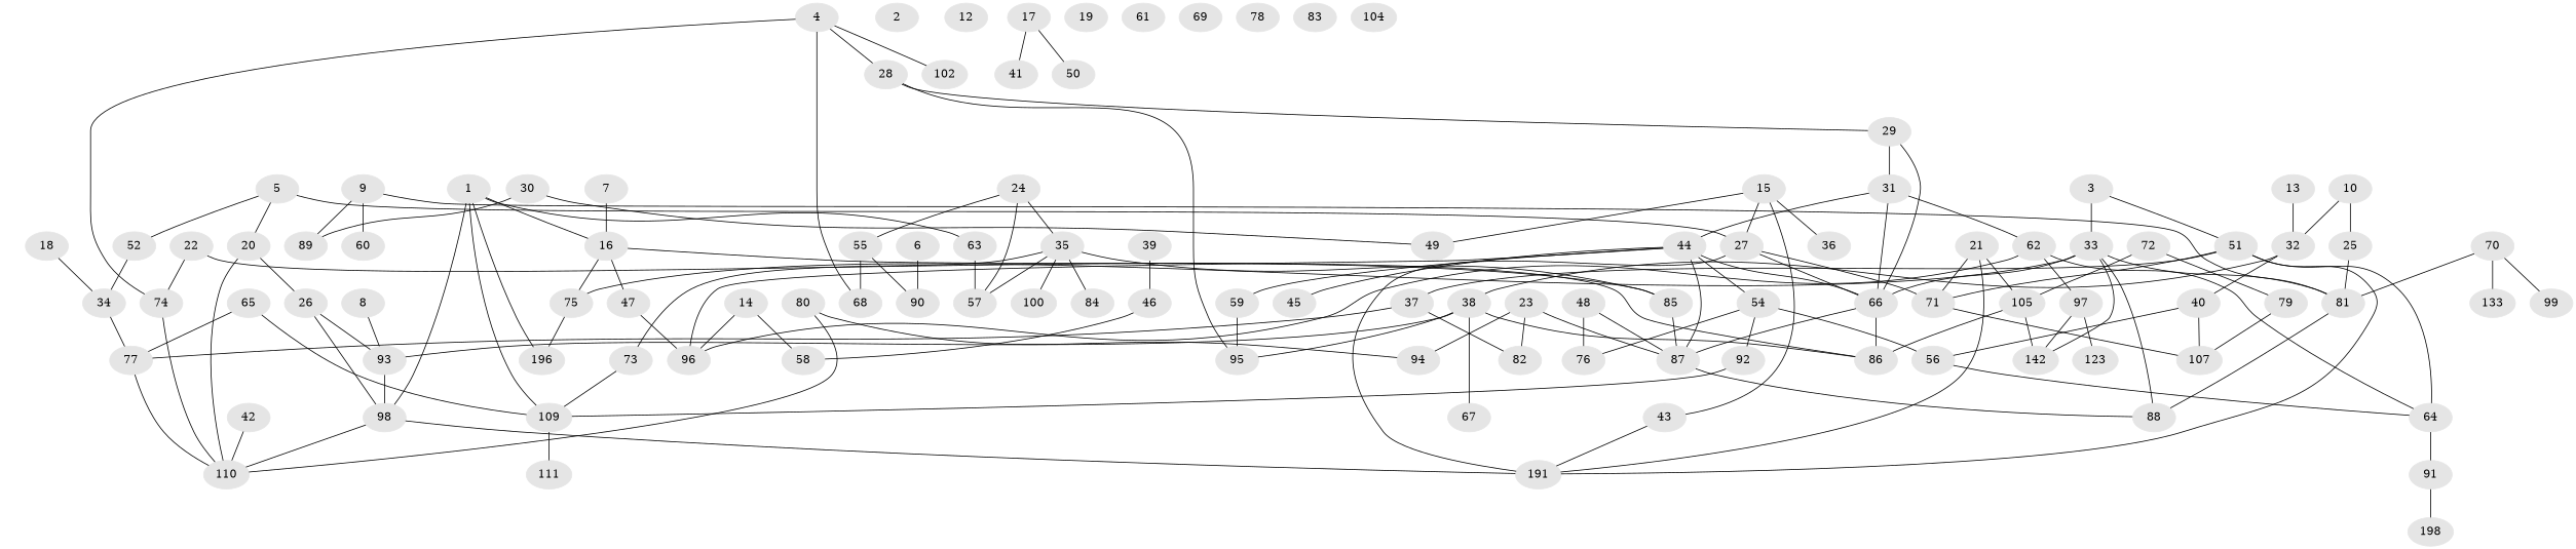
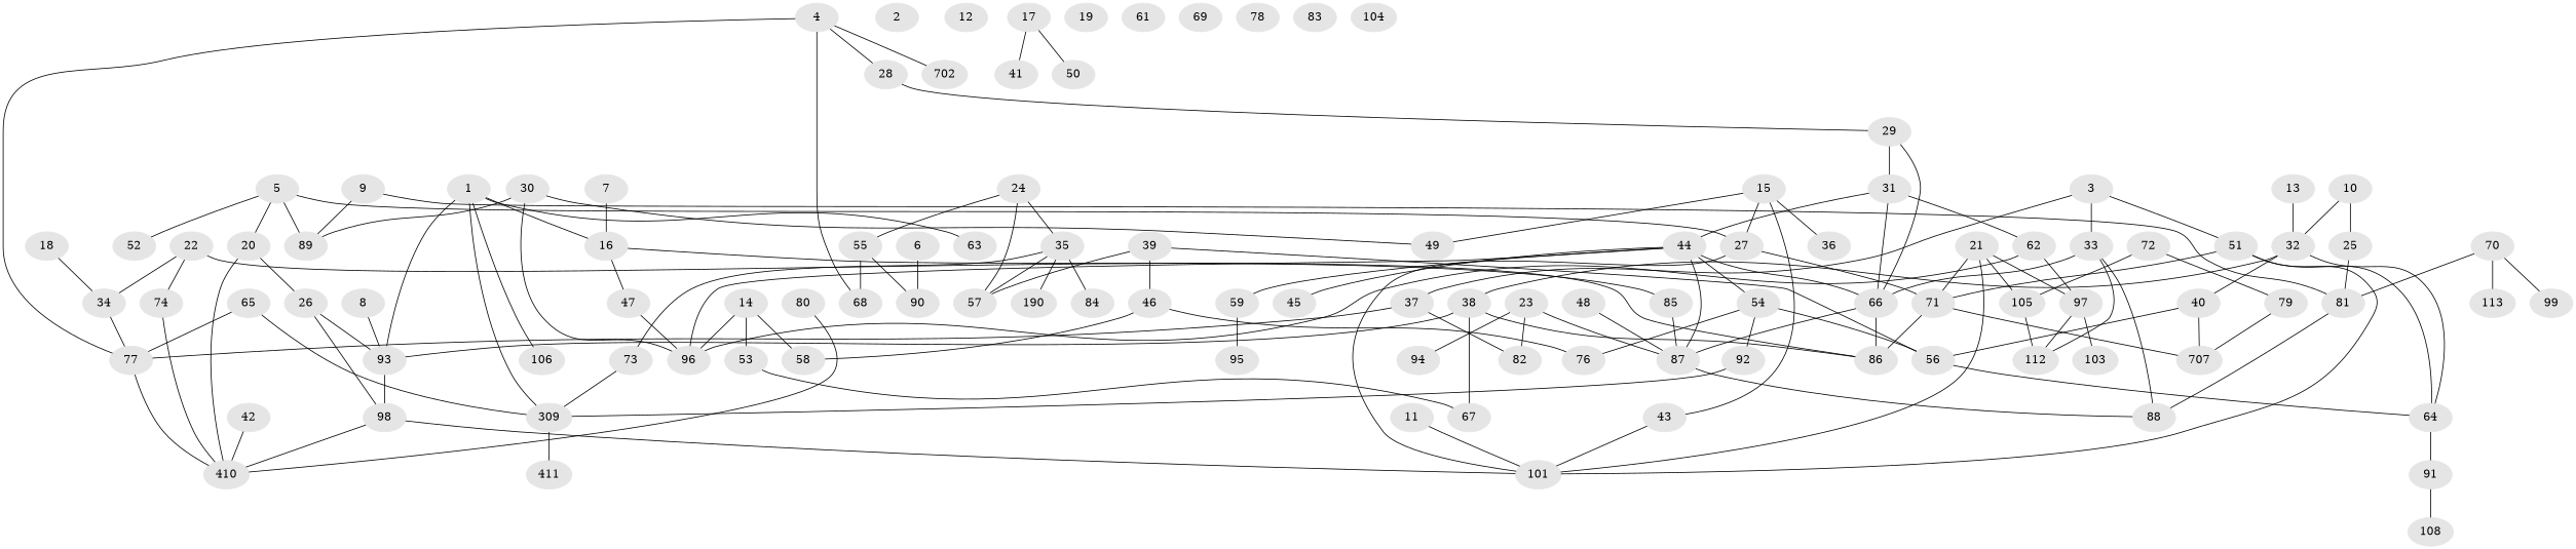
  graph {
    node [color=gray90 style=filled]
    1
    16
    63
    98
-   106 [label=196]
-   109
+   106
+   109 [label=309]
    47
-   75
    85
-   101 [label=191]
-   110
-   111
+   101
+   110 [label=410]
+   111 [label=411]
    2
    3
    33
    37
    51
    81
    66
    88
-   112 [label=142]
+   112
    82
    77
    71
    64
    4
    28
    68
    74
-   102
+   102 [label=702]
    29
    95
    5
    20
    27
    52
    89
    26
    6
    90
    7
    8
    93
    9
-   60
    10
    25
    32
    38
    40
+   11
    12
    13
    14
+   53
    58
    96
    67
    15
    36
    43
    49
    87
    17
    41
    50
    18
    34
    19
    21
    97
    105
    86
-   107
-   103 [label=123]
+   107 [label=707]
+   103
    22
    23
    94
    24
    35
    55
    57
    73
    84
-   100
+   100 [label=190]
    31
    44
    62
    30
    45
    54
    59
    56
    39
    46
    76
    42
    92
    48
    91
    61
-   108 [label=198]
+   108
    65
    69
    70
    99
-   113 [label=133]
+   113
    72
    79
    78
    80
    83
    104
    1 -- 16
    1 -- 63
-   1 -- 98
+   1 -- 93
    1 -- 106
    1 -- 109
    16 -- 47
-   16 -- 75
    16 -- 85
    98 -- 101
    98 -- 110
    109 -- 111
    47 -- 96
-   75 -- 106
    85 -- 87
    3 -- 33
-   51 -- 37
+   3 -- 37
    3 -- 51
-   33 -- 75
-   33 -- 81
    33 -- 66
    33 -- 88
    33 -- 112
    37 -- 82
    37 -- 77
    51 -- 101
    51 -- 71
    51 -- 64
    81 -- 88
    66 -- 87
    66 -- 86
    77 -- 110
-   105 -- 86
+   71 -- 86
    71 -- 107
    64 -- 91
    4 -- 28
    4 -- 68
-   4 -- 74
+   4 -- 77
    4 -- 102
    28 -- 29
-   28 -- 95
    74 -- 110
    29 -- 66
    29 -- 31
    5 -- 20
    5 -- 27
    5 -- 52
+   5 -- 89
    20 -- 110
    20 -- 26
    27 -- 101
-   27 -- 66
    27 -- 71
    26 -- 98
    26 -- 93
    6 -- 90
    7 -- 16
    8 -- 93
    93 -- 98
    9 -- 81
    9 -- 89
-   9 -- 60
    10 -- 25
    10 -- 32
    25 -- 81
    32 -- 38
    32 -- 40
-   38 -- 95
    38 -- 93
    38 -- 67
    38 -- 86
    40 -- 107
    40 -- 56
+   11 -- 101
    13 -- 32
+   14 -- 53
    14 -- 58
    14 -- 96
+   53 -- 67
    15 -- 27
    15 -- 36
    15 -- 43
    15 -- 49
    43 -- 101
    87 -- 88
    17 -- 41
    17 -- 50
    18 -- 34
    34 -- 77
    21 -- 101
    21 -- 71
+   21 -- 97
    21 -- 105
    97 -- 112
    97 -- 103
    105 -- 112
    22 -- 74
-   52 -- 34
+   22 -- 34
    22 -- 86
    23 -- 82
    23 -- 87
    23 -- 94
    24 -- 35
    24 -- 55
    24 -- 57
-   35 -- 85
    35 -- 57
    35 -- 73
    35 -- 84
    35 -- 100
    55 -- 68
    55 -- 90
    73 -- 109
    31 -- 66
    31 -- 44
    31 -- 62
    44 -- 66
    44 -- 96
    44 -- 87
    44 -- 45
    44 -- 54
    44 -- 59
-   62 -- 64
+   32 -- 64
    62 -- 96
    62 -- 97
    30 -- 89
+   30 -- 96
    30 -- 49
    54 -- 56
    54 -- 76
    54 -- 92
    59 -- 95
    56 -- 64
-   63 -- 57
+   39 -- 57
+   39 -- 56
    39 -- 46
    46 -- 58
-   48 -- 76
+   46 -- 76
    42 -- 110
    92 -- 109
    48 -- 87
    91 -- 108
    65 -- 109
    65 -- 77
    70 -- 81
    70 -- 99
    70 -- 113
    72 -- 105
    72 -- 79
    79 -- 107
    80 -- 110
-   80 -- 94
  }
